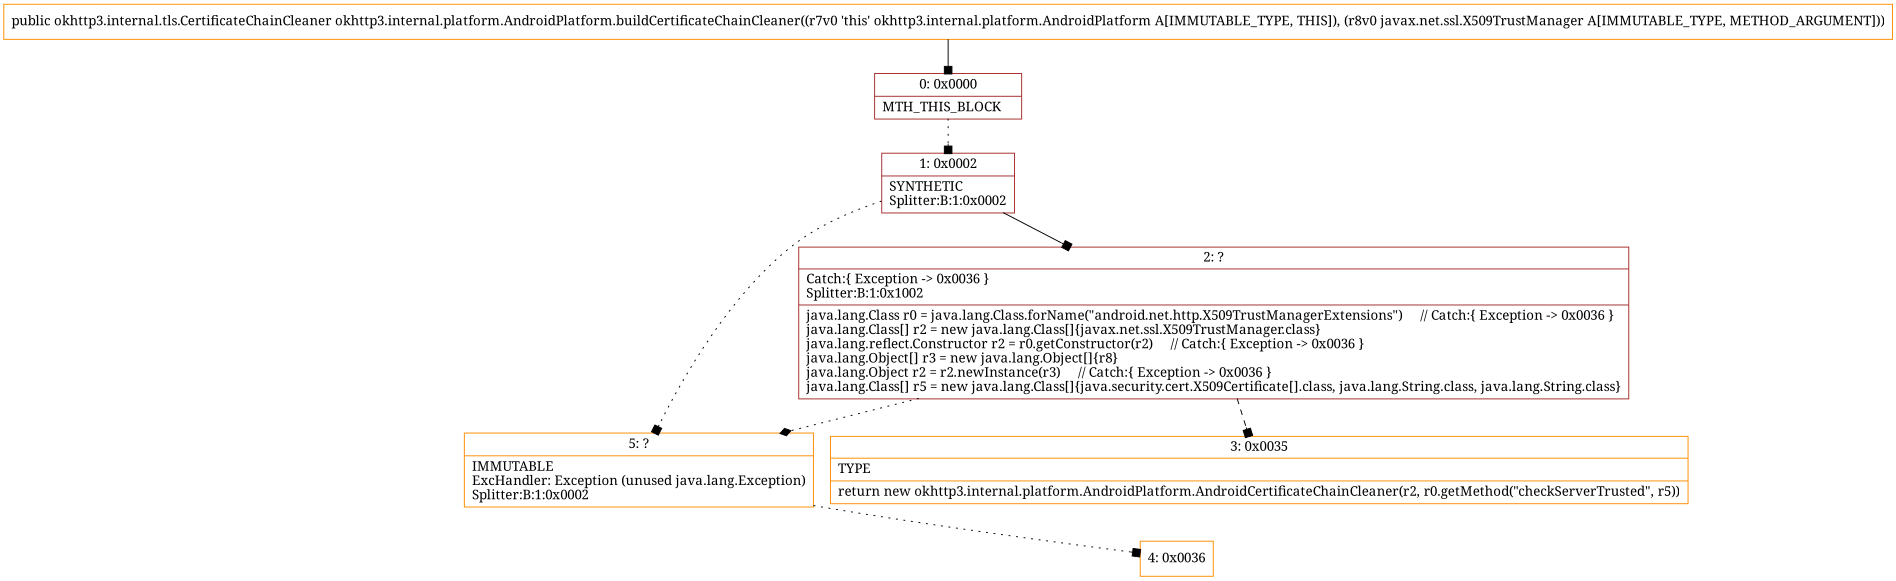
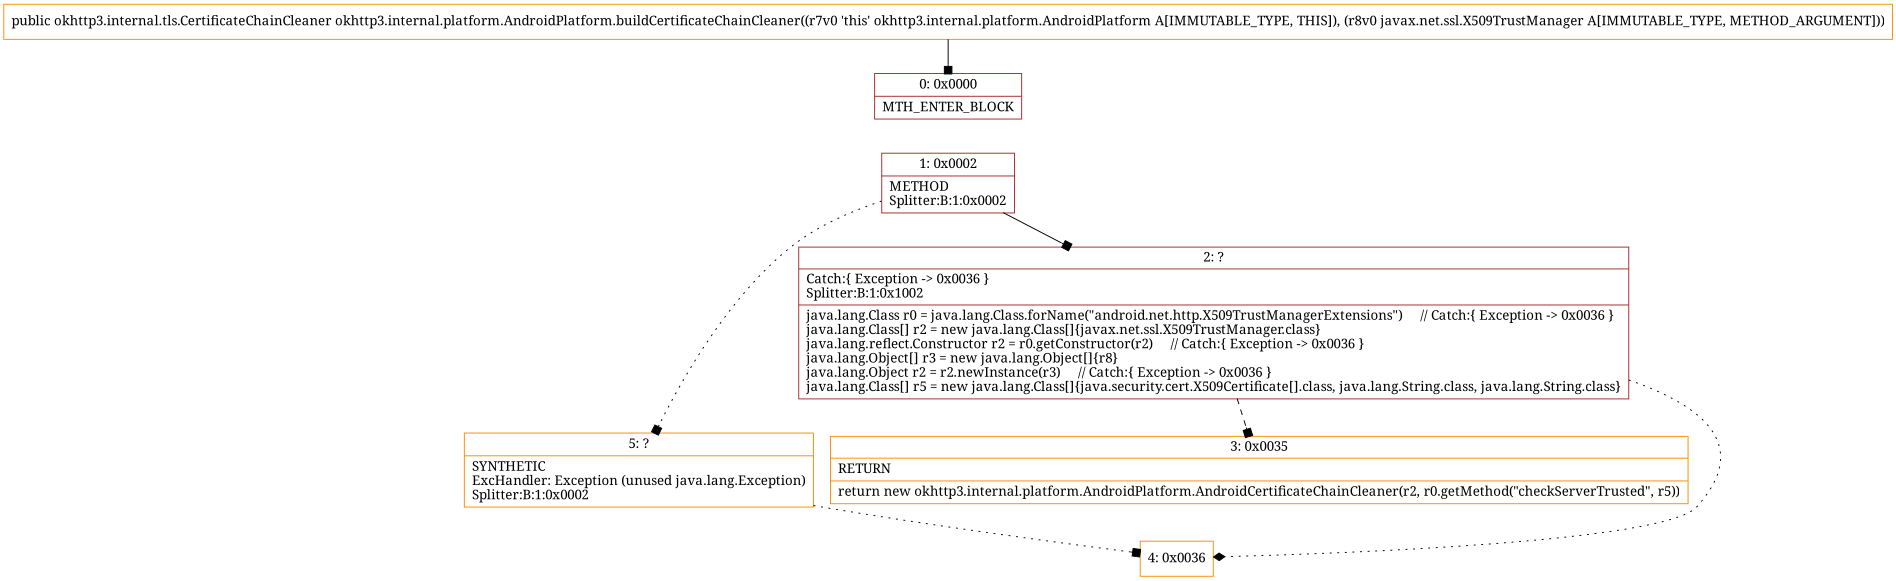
  digraph {
    fontname="Noto Serif"
    node [color=darkorange fontname="Noto Serif" shape=record]
    edge [arrowhead=box fontname="Noto Serif" style=dotted]
-   n1 [color=brown label="{0\:\ 0x0000|MTH_THIS_BLOCK\l}"]
-   n2 [color=brown label="{1\:\ 0x0002|SYNTHETIC\lSplitter:B:1:0x0002\l}"]
+   n1 [color=brown label="{0\:\ 0x0000|MTH_ENTER_BLOCK\l}"]
+   n2 [color=brown label="{1\:\ 0x0002|METHOD\lSplitter:B:1:0x0002\l}"]
    n3 [color=brown label="{2\:\ ?|Catch:\{ Exception \-\> 0x0036 \}\lSplitter:B:1:0x1002\l|java.lang.Class r0 = java.lang.Class.forName(\"android.net.http.X509TrustManagerExtensions\")     \/\/ Catch:\{ Exception \-\> 0x0036 \}\ljava.lang.Class[] r2 = new java.lang.Class[]\{javax.net.ssl.X509TrustManager.class\}\ljava.lang.reflect.Constructor r2 = r0.getConstructor(r2)     \/\/ Catch:\{ Exception \-\> 0x0036 \}\ljava.lang.Object[] r3 = new java.lang.Object[]\{r8\}\ljava.lang.Object r2 = r2.newInstance(r3)     \/\/ Catch:\{ Exception \-\> 0x0036 \}\ljava.lang.Class[] r5 = new java.lang.Class[]\{java.security.cert.X509Certificate[].class, java.lang.String.class, java.lang.String.class\}\l}"]
-   n4 [label="{5\:\ ?|IMMUTABLE\lExcHandler: Exception (unused java.lang.Exception)\lSplitter:B:1:0x0002\l}"]
-   n5 [label="{3\:\ 0x0035|TYPE\l|return new okhttp3.internal.platform.AndroidPlatform.AndroidCertificateChainCleaner(r2, r0.getMethod(\"checkServerTrusted\", r5))\l}"]
+   n4 [label="{5\:\ ?|SYNTHETIC\lExcHandler: Exception (unused java.lang.Exception)\lSplitter:B:1:0x0002\l}"]
+   n5 [label="{3\:\ 0x0035|RETURN\l|return new okhttp3.internal.platform.AndroidPlatform.AndroidCertificateChainCleaner(r2, r0.getMethod(\"checkServerTrusted\", r5))\l}"]
    n6 [label="{4\:\ 0x0036}"]
    n7 [label="{public okhttp3.internal.tls.CertificateChainCleaner okhttp3.internal.platform.AndroidPlatform.buildCertificateChainCleaner((r7v0 'this' okhttp3.internal.platform.AndroidPlatform A[IMMUTABLE_TYPE, THIS]), (r8v0 javax.net.ssl.X509TrustManager A[IMMUTABLE_TYPE, METHOD_ARGUMENT])) }"]
-   n1 -> n2
    n2 -> n3 [style=solid]
    n2 -> n4
-   n3 -> n4 [arrowhead=diamond]
+   n3 -> n6 [arrowhead=diamond]
    n3 -> n5 [style=dashed]
    n4 -> n6
    n7 -> n1 [style=solid]
  }
